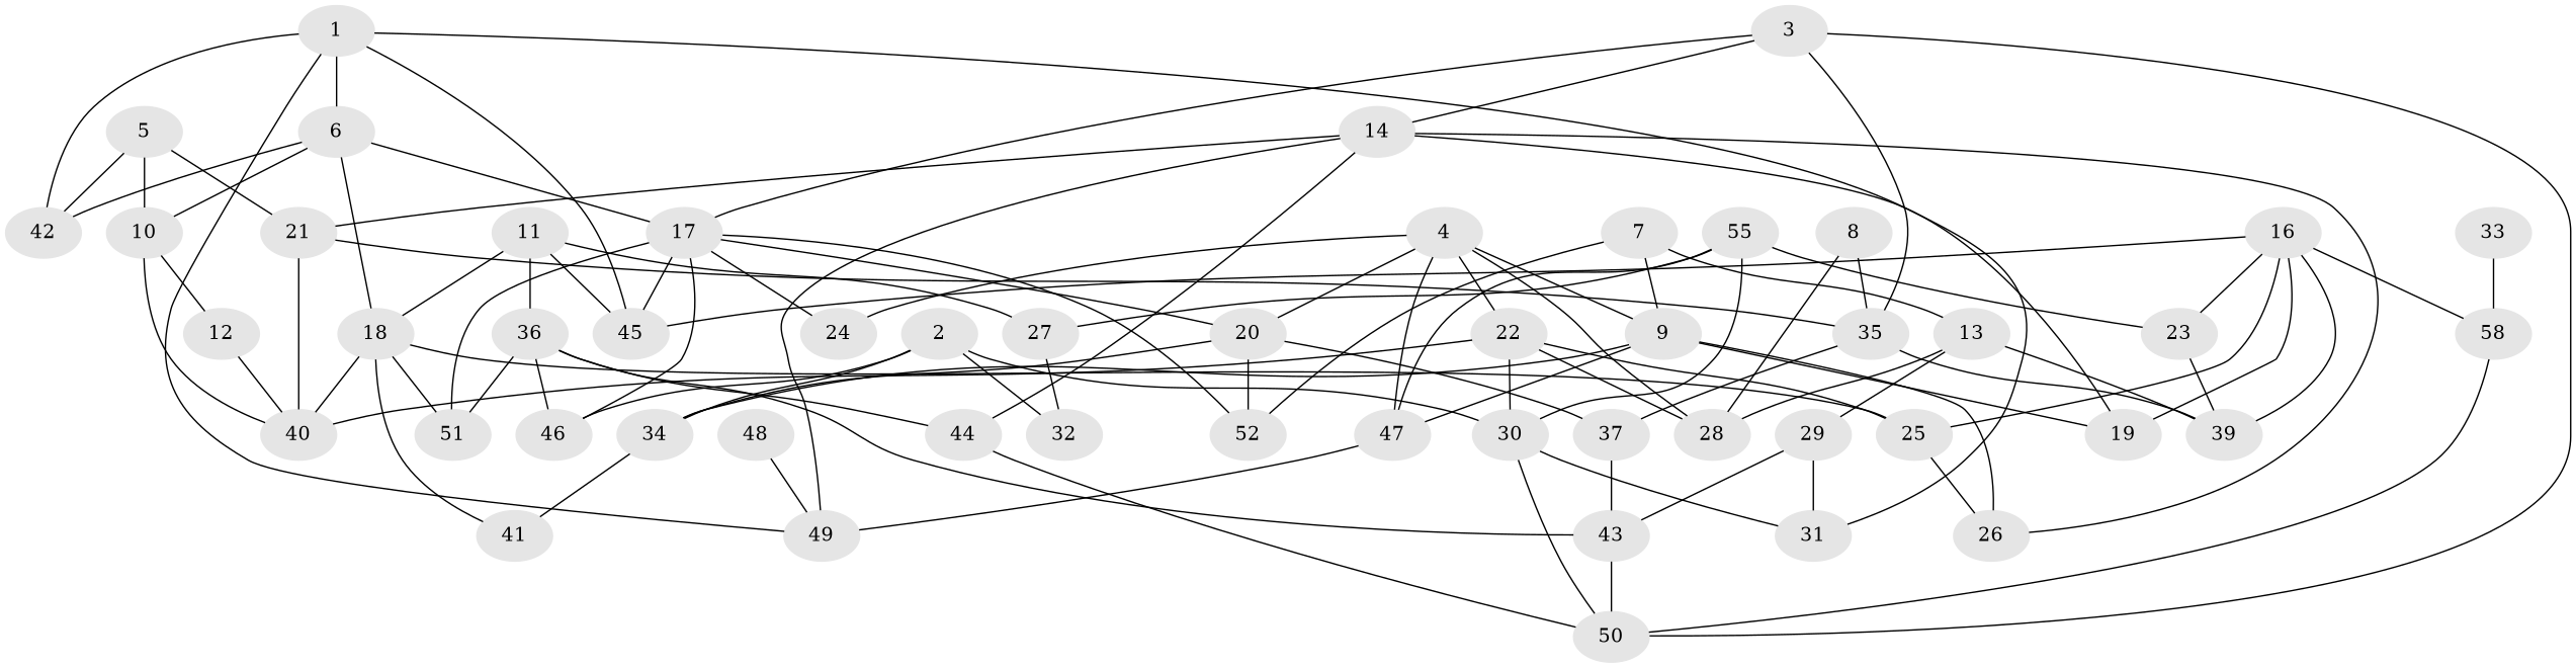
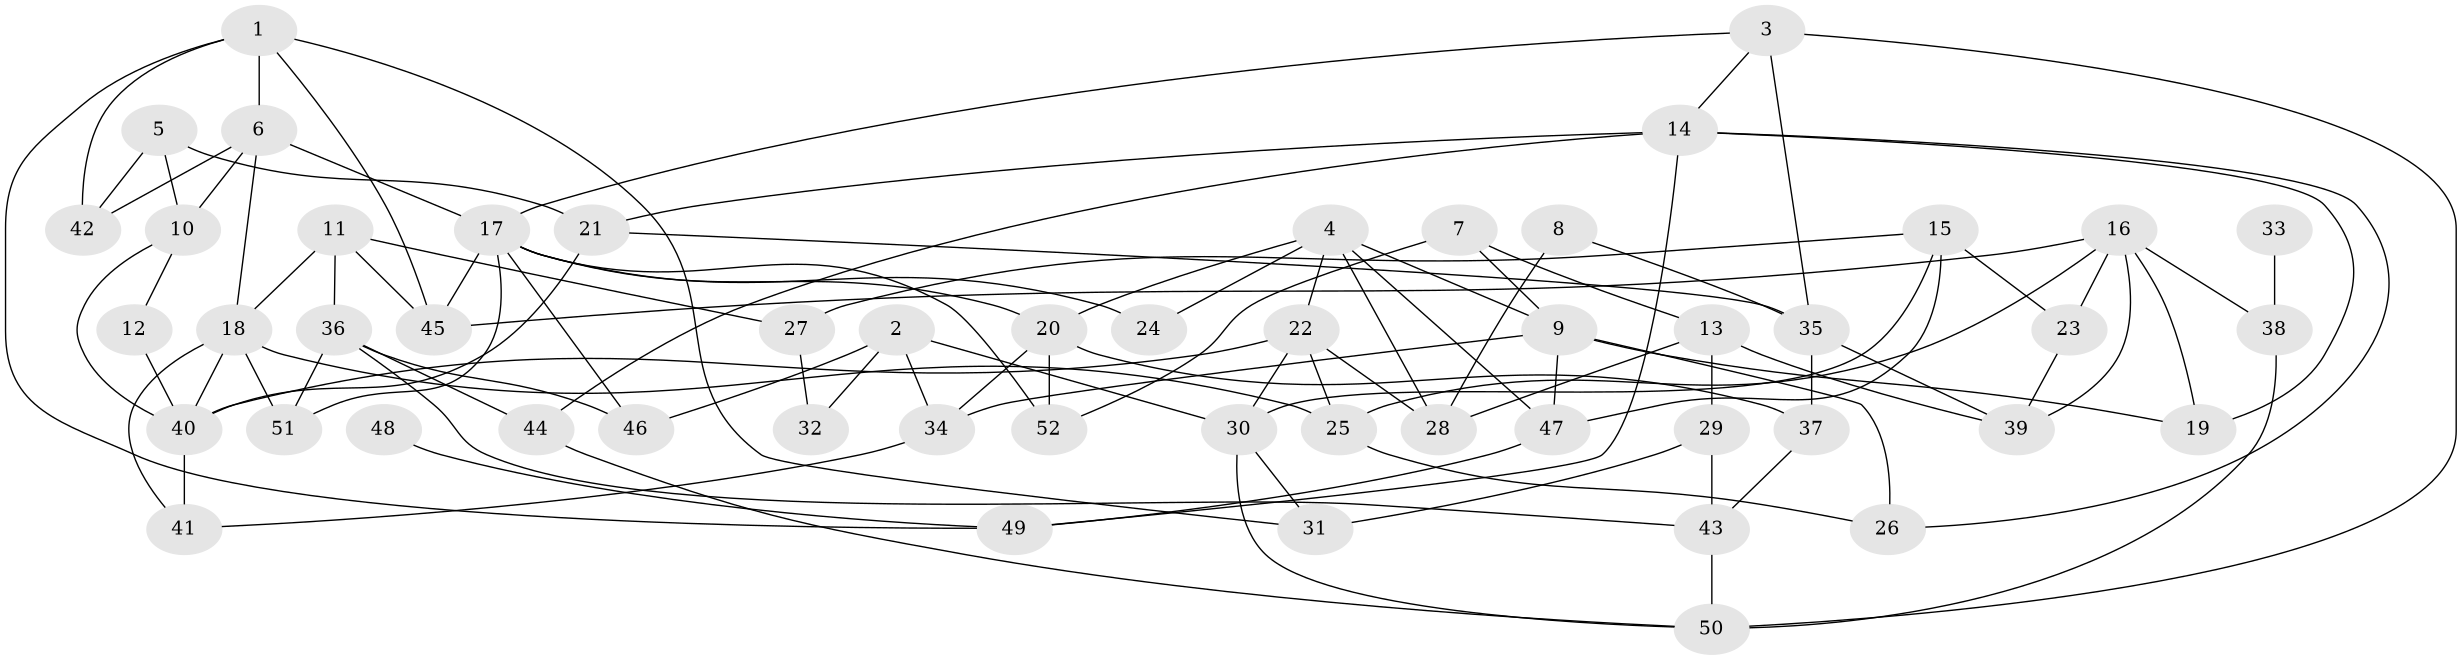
  graph {
    node [color=gray90 style=filled]
    1
    6
    31
    42
    45
    49
    17
    10
    18
    2
    30
    32
    34
    46
    7
    9
    13
    52
    50
    41
    3
    14
    35
    21
    19
    26
    44
    24
    20
    51
    39
    37
    4
    22
    28
    47
    40
    25
    33
-   38 [label=58]
+   38
    5
    12
    29
    8
    11
    27
    36
    43
-   15 [label=55]
+   15
    23
    16
    48
    1 -- 6
    1 -- 31
    1 -- 42
    1 -- 45
    1 -- 49
    6 -- 42
    6 -- 17
    6 -- 10
    6 -- 18
    17 -- 45
    17 -- 46
    17 -- 52
    17 -- 24
    17 -- 20
    17 -- 51
    10 -- 40
    10 -- 12
    18 -- 41
    18 -- 51
    18 -- 40
    18 -- 25
    2 -- 30
    2 -- 32
    2 -- 34
    2 -- 46
    30 -- 31
    30 -- 50
    34 -- 41
    7 -- 9
    7 -- 13
    7 -- 52
    9 -- 34
    9 -- 19
    9 -- 26
    9 -- 47
    13 -- 39
    13 -- 28
    13 -- 29
    3 -- 17
    3 -- 50
    3 -- 14
    3 -- 35
    14 -- 49
    14 -- 21
    14 -- 19
    14 -- 26
    14 -- 44
    35 -- 39
    35 -- 37
    21 -- 35
    21 -- 40
    44 -- 50
    20 -- 34
    20 -- 52
    20 -- 37
    37 -- 43
    4 -- 9
    4 -- 24
    4 -- 20
    4 -- 22
    4 -- 28
    4 -- 47
    22 -- 30
    22 -- 28
    22 -- 40
    22 -- 25
    47 -- 49
+   40 -- 41
    25 -- 26
    33 -- 38
    38 -- 50
    5 -- 42
    5 -- 10
    5 -- 21
    12 -- 40
    29 -- 31
    29 -- 43
    8 -- 35
    8 -- 28
    11 -- 45
    11 -- 18
    11 -- 27
    11 -- 36
    27 -- 32
    36 -- 46
    36 -- 44
    36 -- 51
    36 -- 43
    43 -- 50
    15 -- 30
    15 -- 47
    15 -- 27
    15 -- 23
    23 -- 39
    16 -- 45
    16 -- 19
    16 -- 39
    16 -- 25
    16 -- 38
    16 -- 23
    48 -- 49
  }
